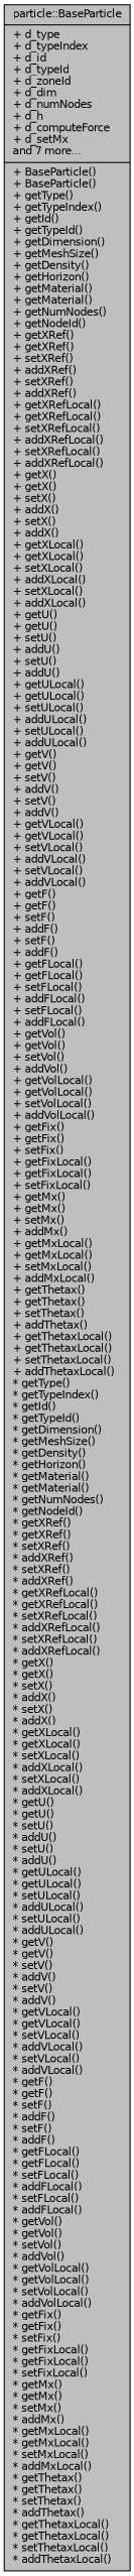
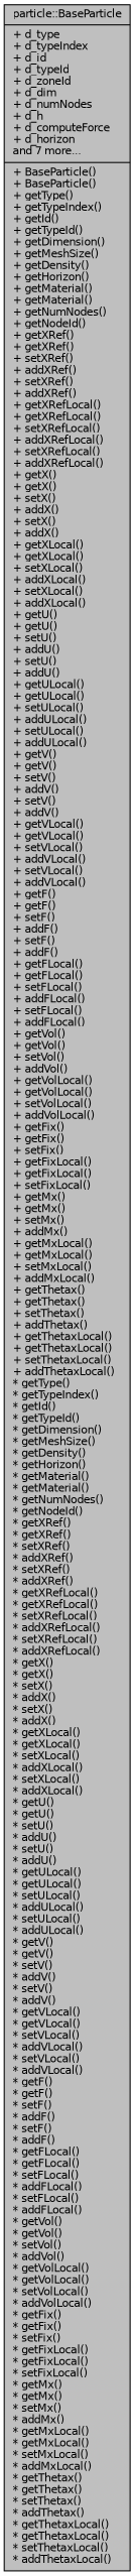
  digraph {
-   n1 [color=black fillcolor=grey75 fontcolor=black fontname=Helvetica fontsize=10 height=0.2 label="{particle::BaseParticle\n|+ d_type\l+ d_typeIndex\l+ d_id\l+ d_typeId\l+ d_zoneId\l+ d_dim\l+ d_numNodes\l+ d_h\l+ d_computeForce\l+ d_setMx\land 7 more...\l|+ BaseParticle()\l+ BaseParticle()\l+ getType()\l+ getTypeIndex()\l+ getId()\l+ getTypeId()\l+ getDimension()\l+ getMeshSize()\l+ getDensity()\l+ getHorizon()\l+ getMaterial()\l+ getMaterial()\l+ getNumNodes()\l+ getNodeId()\l+ getXRef()\l+ getXRef()\l+ setXRef()\l+ addXRef()\l+ setXRef()\l+ addXRef()\l+ getXRefLocal()\l+ getXRefLocal()\l+ setXRefLocal()\l+ addXRefLocal()\l+ setXRefLocal()\l+ addXRefLocal()\l+ getX()\l+ getX()\l+ setX()\l+ addX()\l+ setX()\l+ addX()\l+ getXLocal()\l+ getXLocal()\l+ setXLocal()\l+ addXLocal()\l+ setXLocal()\l+ addXLocal()\l+ getU()\l+ getU()\l+ setU()\l+ addU()\l+ setU()\l+ addU()\l+ getULocal()\l+ getULocal()\l+ setULocal()\l+ addULocal()\l+ setULocal()\l+ addULocal()\l+ getV()\l+ getV()\l+ setV()\l+ addV()\l+ setV()\l+ addV()\l+ getVLocal()\l+ getVLocal()\l+ setVLocal()\l+ addVLocal()\l+ setVLocal()\l+ addVLocal()\l+ getF()\l+ getF()\l+ setF()\l+ addF()\l+ setF()\l+ addF()\l+ getFLocal()\l+ getFLocal()\l+ setFLocal()\l+ addFLocal()\l+ setFLocal()\l+ addFLocal()\l+ getVol()\l+ getVol()\l+ setVol()\l+ addVol()\l+ getVolLocal()\l+ getVolLocal()\l+ setVolLocal()\l+ addVolLocal()\l+ getFix()\l+ getFix()\l+ setFix()\l+ getFixLocal()\l+ getFixLocal()\l+ setFixLocal()\l+ getMx()\l+ getMx()\l+ setMx()\l+ addMx()\l+ getMxLocal()\l+ getMxLocal()\l+ setMxLocal()\l+ addMxLocal()\l+ getThetax()\l+ getThetax()\l+ setThetax()\l+ addThetax()\l+ getThetaxLocal()\l+ getThetaxLocal()\l+ setThetaxLocal()\l+ addThetaxLocal()\l* getType()\l* getTypeIndex()\l* getId()\l* getTypeId()\l* getDimension()\l* getMeshSize()\l* getDensity()\l* getHorizon()\l* getMaterial()\l* getMaterial()\l* getNumNodes()\l* getNodeId()\l* getXRef()\l* getXRef()\l* setXRef()\l* addXRef()\l* setXRef()\l* addXRef()\l* getXRefLocal()\l* getXRefLocal()\l* setXRefLocal()\l* addXRefLocal()\l* setXRefLocal()\l* addXRefLocal()\l* getX()\l* getX()\l* setX()\l* addX()\l* setX()\l* addX()\l* getXLocal()\l* getXLocal()\l* setXLocal()\l* addXLocal()\l* setXLocal()\l* addXLocal()\l* getU()\l* getU()\l* setU()\l* addU()\l* setU()\l* addU()\l* getULocal()\l* getULocal()\l* setULocal()\l* addULocal()\l* setULocal()\l* addULocal()\l* getV()\l* getV()\l* setV()\l* addV()\l* setV()\l* addV()\l* getVLocal()\l* getVLocal()\l* setVLocal()\l* addVLocal()\l* setVLocal()\l* addVLocal()\l* getF()\l* getF()\l* setF()\l* addF()\l* setF()\l* addF()\l* getFLocal()\l* getFLocal()\l* setFLocal()\l* addFLocal()\l* setFLocal()\l* addFLocal()\l* getVol()\l* getVol()\l* setVol()\l* addVol()\l* getVolLocal()\l* getVolLocal()\l* setVolLocal()\l* addVolLocal()\l* getFix()\l* getFix()\l* setFix()\l* getFixLocal()\l* getFixLocal()\l* setFixLocal()\l* getMx()\l* getMx()\l* setMx()\l* addMx()\l* getMxLocal()\l* getMxLocal()\l* setMxLocal()\l* addMxLocal()\l* getThetax()\l* getThetax()\l* setThetax()\l* addThetax()\l* getThetaxLocal()\l* getThetaxLocal()\l* setThetaxLocal()\l* addThetaxLocal()\l}" shape=record style=filled width=0.4]
+   n1 [color=black fillcolor=grey75 fontcolor=black fontname=Helvetica fontsize=10 height=0.2 label="{particle::BaseParticle\n|+ d_type\l+ d_typeIndex\l+ d_id\l+ d_typeId\l+ d_zoneId\l+ d_dim\l+ d_numNodes\l+ d_h\l+ d_computeForce\l+ d_horizon\land 7 more...\l|+ BaseParticle()\l+ BaseParticle()\l+ getType()\l+ getTypeIndex()\l+ getId()\l+ getTypeId()\l+ getDimension()\l+ getMeshSize()\l+ getDensity()\l+ getHorizon()\l+ getMaterial()\l+ getMaterial()\l+ getNumNodes()\l+ getNodeId()\l+ getXRef()\l+ getXRef()\l+ setXRef()\l+ addXRef()\l+ setXRef()\l+ addXRef()\l+ getXRefLocal()\l+ getXRefLocal()\l+ setXRefLocal()\l+ addXRefLocal()\l+ setXRefLocal()\l+ addXRefLocal()\l+ getX()\l+ getX()\l+ setX()\l+ addX()\l+ setX()\l+ addX()\l+ getXLocal()\l+ getXLocal()\l+ setXLocal()\l+ addXLocal()\l+ setXLocal()\l+ addXLocal()\l+ getU()\l+ getU()\l+ setU()\l+ addU()\l+ setU()\l+ addU()\l+ getULocal()\l+ getULocal()\l+ setULocal()\l+ addULocal()\l+ setULocal()\l+ addULocal()\l+ getV()\l+ getV()\l+ setV()\l+ addV()\l+ setV()\l+ addV()\l+ getVLocal()\l+ getVLocal()\l+ setVLocal()\l+ addVLocal()\l+ setVLocal()\l+ addVLocal()\l+ getF()\l+ getF()\l+ setF()\l+ addF()\l+ setF()\l+ addF()\l+ getFLocal()\l+ getFLocal()\l+ setFLocal()\l+ addFLocal()\l+ setFLocal()\l+ addFLocal()\l+ getVol()\l+ getVol()\l+ setVol()\l+ addVol()\l+ getVolLocal()\l+ getVolLocal()\l+ setVolLocal()\l+ addVolLocal()\l+ getFix()\l+ getFix()\l+ setFix()\l+ getFixLocal()\l+ getFixLocal()\l+ setFixLocal()\l+ getMx()\l+ getMx()\l+ setMx()\l+ addMx()\l+ getMxLocal()\l+ getMxLocal()\l+ setMxLocal()\l+ addMxLocal()\l+ getThetax()\l+ getThetax()\l+ setThetax()\l+ addThetax()\l+ getThetaxLocal()\l+ getThetaxLocal()\l+ setThetaxLocal()\l+ addThetaxLocal()\l* getType()\l* getTypeIndex()\l* getId()\l* getTypeId()\l* getDimension()\l* getMeshSize()\l* getDensity()\l* getHorizon()\l* getMaterial()\l* getMaterial()\l* getNumNodes()\l* getNodeId()\l* getXRef()\l* getXRef()\l* setXRef()\l* addXRef()\l* setXRef()\l* addXRef()\l* getXRefLocal()\l* getXRefLocal()\l* setXRefLocal()\l* addXRefLocal()\l* setXRefLocal()\l* addXRefLocal()\l* getX()\l* getX()\l* setX()\l* addX()\l* setX()\l* addX()\l* getXLocal()\l* getXLocal()\l* setXLocal()\l* addXLocal()\l* setXLocal()\l* addXLocal()\l* getU()\l* getU()\l* setU()\l* addU()\l* setU()\l* addU()\l* getULocal()\l* getULocal()\l* setULocal()\l* addULocal()\l* setULocal()\l* addULocal()\l* getV()\l* getV()\l* setV()\l* addV()\l* setV()\l* addV()\l* getVLocal()\l* getVLocal()\l* setVLocal()\l* addVLocal()\l* setVLocal()\l* addVLocal()\l* getF()\l* getF()\l* setF()\l* addF()\l* setF()\l* addF()\l* getFLocal()\l* getFLocal()\l* setFLocal()\l* addFLocal()\l* setFLocal()\l* addFLocal()\l* getVol()\l* getVol()\l* setVol()\l* addVol()\l* getVolLocal()\l* getVolLocal()\l* setVolLocal()\l* addVolLocal()\l* getFix()\l* getFix()\l* setFix()\l* getFixLocal()\l* getFixLocal()\l* setFixLocal()\l* getMx()\l* getMx()\l* setMx()\l* addMx()\l* getMxLocal()\l* getMxLocal()\l* setMxLocal()\l* addMxLocal()\l* getThetax()\l* getThetax()\l* setThetax()\l* addThetax()\l* getThetaxLocal()\l* getThetaxLocal()\l* setThetaxLocal()\l* addThetaxLocal()\l}" shape=record style=filled width=0.4]
  }
